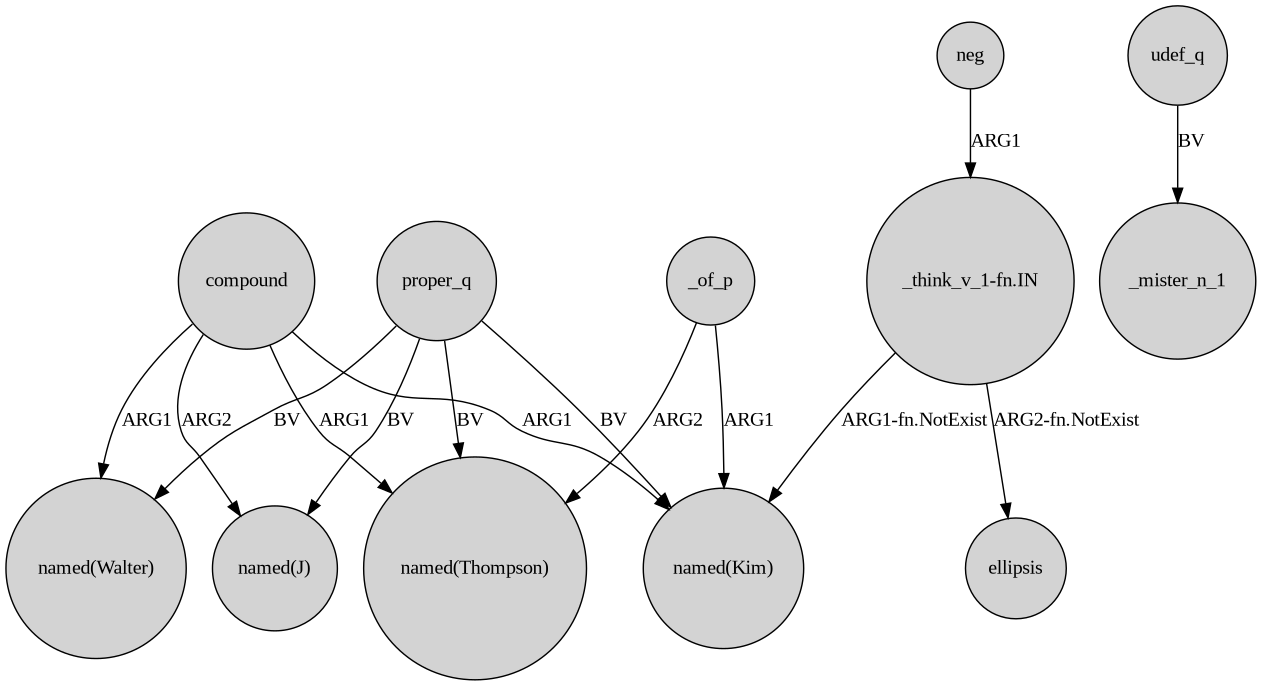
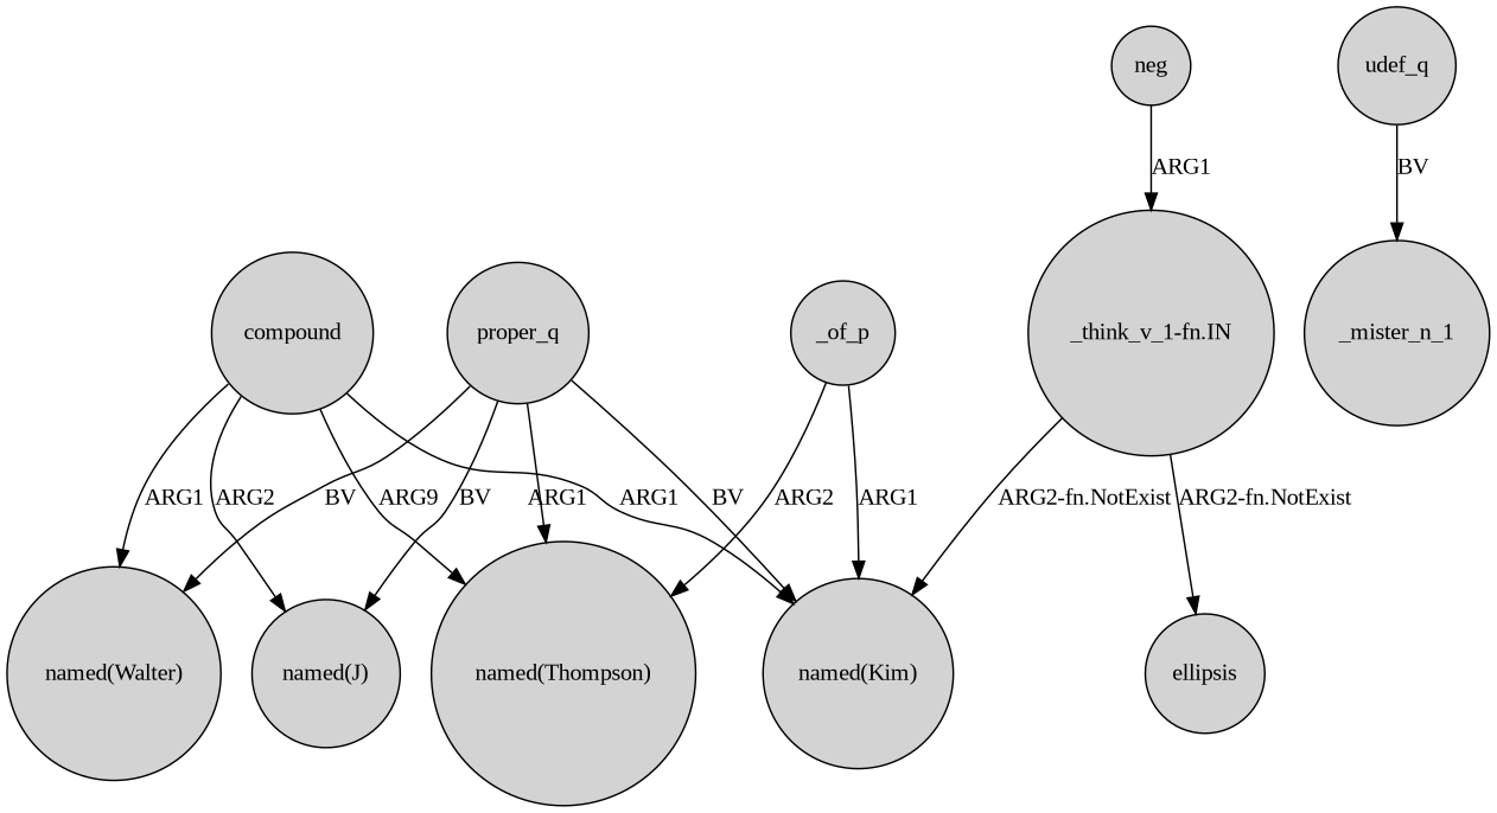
  digraph {
    fontname="Liberation Serif"
    node [fontname="Liberation Serif" shape=circle style=filled]
    edge [fontname="Liberation Serif"]
    compound
    "named(Thompson)"
    "named(Kim)"
    "named(J)"
    "named(Walter)"
    udef_q
    _mister_n_1
    proper_q
    _of_p
    "_think_v_1-fn.IN"
    ellipsis
    neg
-   compound -> "named(Thompson)" [label=ARG1]
+   compound -> "named(Thompson)" [label=ARG9]
    compound -> "named(Kim)" [label=ARG1]
    compound -> "named(J)" [label=ARG2]
    compound -> "named(Walter)" [label=ARG1]
    udef_q -> _mister_n_1 [label=BV]
-   proper_q -> "named(Thompson)" [label=BV]
+   proper_q -> "named(Thompson)" [label=ARG1]
    proper_q -> "named(Kim)" [label=BV]
    proper_q -> "named(J)" [label=BV]
    proper_q -> "named(Walter)" [label=BV]
    _of_p -> "named(Thompson)" [label=ARG2]
    _of_p -> "named(Kim)" [label=ARG1]
-   "_think_v_1-fn.IN" -> "named(Kim)" [label="ARG1-fn.NotExist"]
+   "_think_v_1-fn.IN" -> "named(Kim)" [label="ARG2-fn.NotExist"]
    "_think_v_1-fn.IN" -> ellipsis [label="ARG2-fn.NotExist"]
    neg -> "_think_v_1-fn.IN" [label=ARG1]
  }
